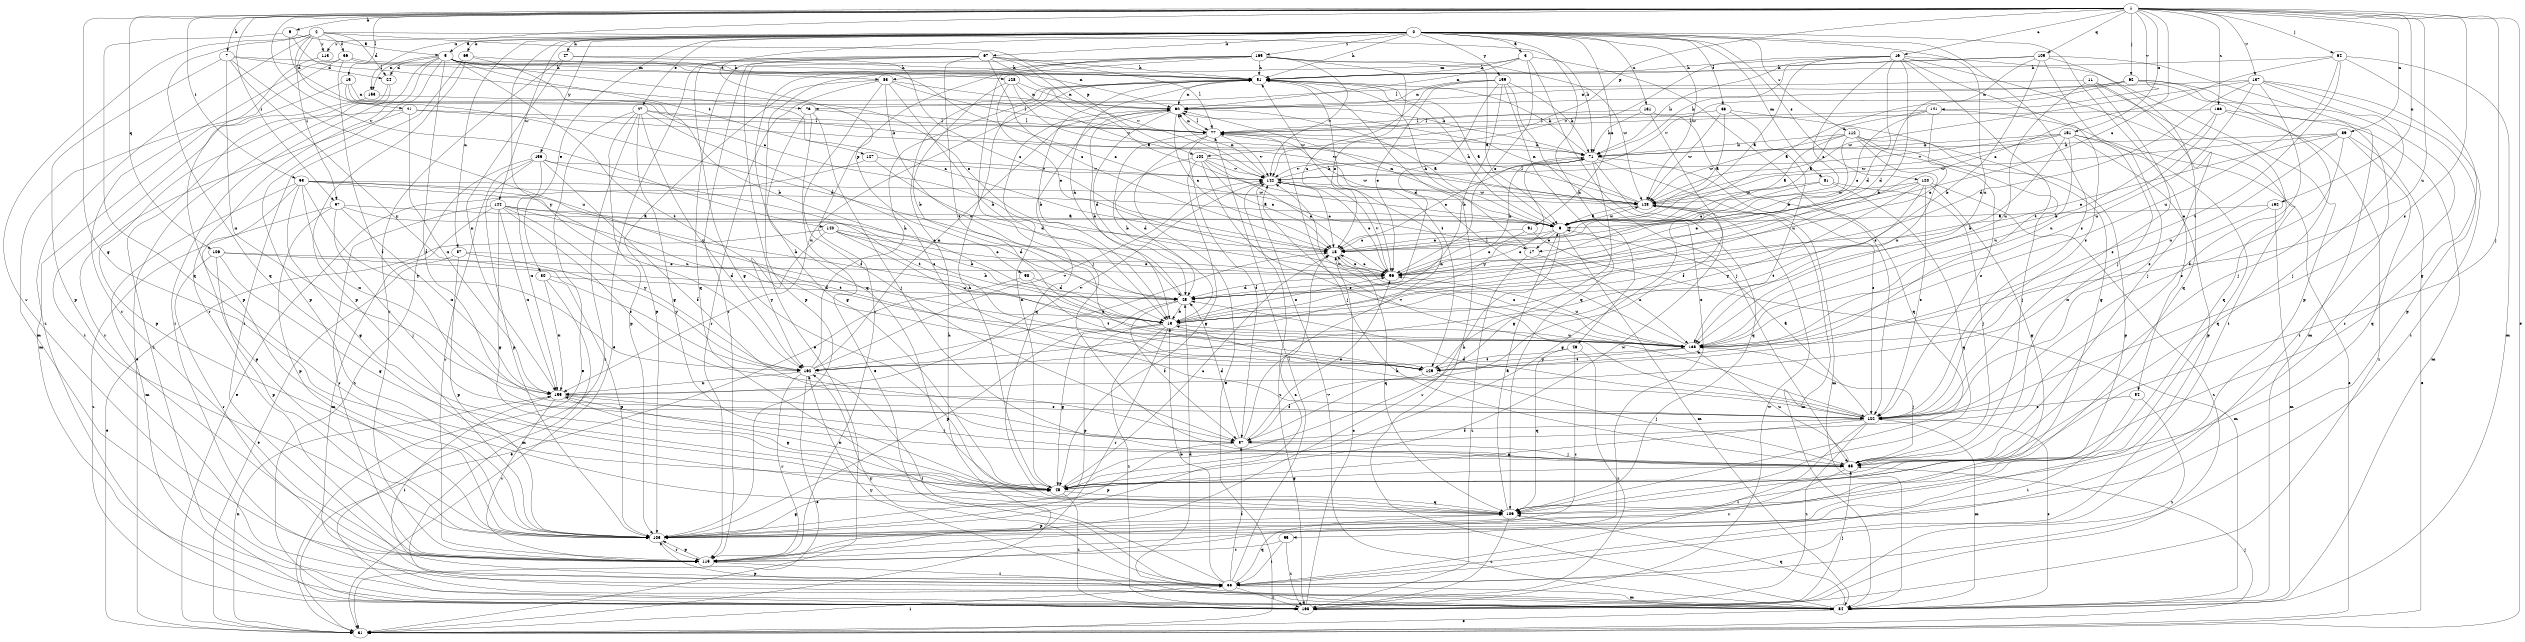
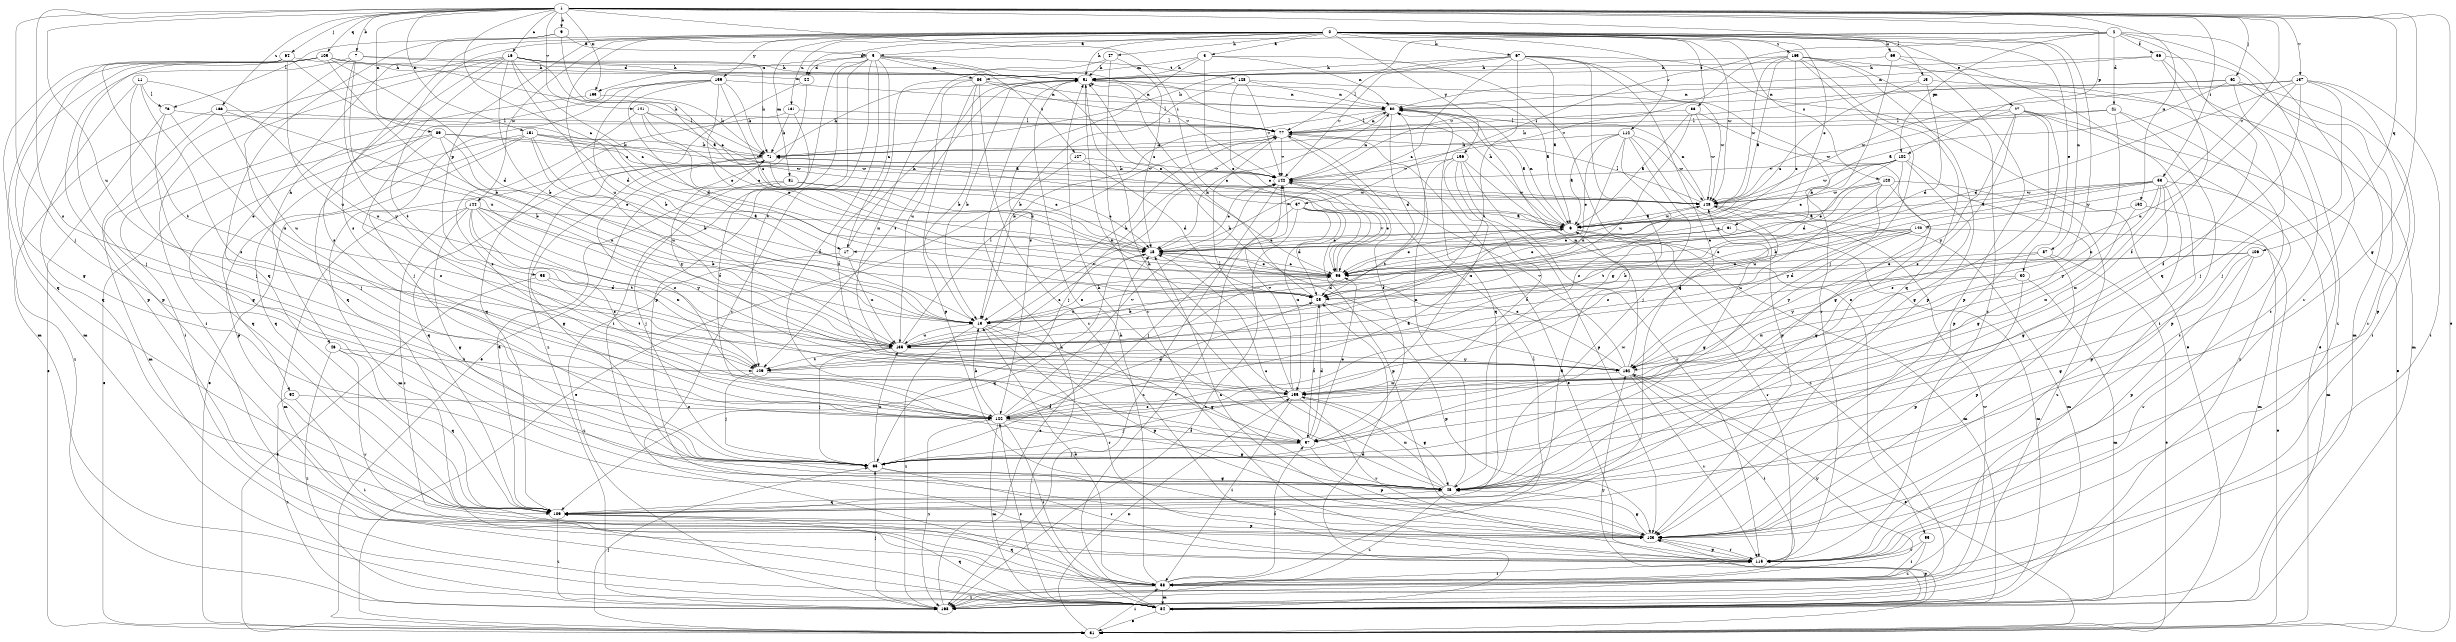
  strict digraph {
    0
    3
    5
    27
    30
    33
    46
    47
    51
    67
    69
    81
    87
    91
    94
    98
    112
-   113
    120
    122
    131
    135
    144
    148
    156
    159
    162
    165
    83
    90
    95
    96
    17
    153
    24
    115
    37
    58
    103
    127
    128
    129
    31
    45
    168
    77
    84
    155
    25
    6
    109
    18
    13
    142
    65
    71
    1
    7
    9
    16
    53
    57
    62
    64
    n65 [label=15]
    89
    102
    105
    106
    137
    140
    141
    151
    152
    166
    76
    2
    21
    36
    11
    0 -> 3 [label=a]
    0 -> 5 [label=a]
    0 -> 27 [label=e]
    0 -> 30 [label=e]
    0 -> 33 [label=f]
    0 -> 46 [label=h]
    0 -> 47 [label=h]
    0 -> 51 [label=h]
    0 -> 67 [label=k]
    0 -> 69 [label=k]
    0 -> 81 [label=m]
    0 -> 87 [label=n]
    0 -> 91 [label=o]
    0 -> 94 [label=o]
    0 -> 98 [label=p]
    0 -> 112 [label=r]
-   0 -> 113 [label=r]
    0 -> 120 [label=s]
    0 -> 122 [label=s]
    0 -> 131 [label=u]
    0 -> 135 [label=u]
    0 -> 144 [label=w]
    0 -> 148 [label=w]
    0 -> 156 [label=y]
    0 -> 159 [label=y]
    0 -> 162 [label=y]
    0 -> 165 [label=z]
    3 -> 51 [label=h]
    3 -> 122 [label=s]
    3 -> 83 [label=m]
    3 -> 90 [label=n]
    3 -> 95 [label=o]
    3 -> 96 [label=o]
    5 -> 83 [label=m]
    5 -> 96 [label=o]
    5 -> 17 [label=c]
    5 -> 153 [label=x]
    5 -> 24 [label=d]
    5 -> 115 [label=r]
    5 -> 37 [label=f]
    5 -> 58 [label=i]
    5 -> 103 [label=p]
    5 -> 127 [label=t]
    5 -> 128 [label=t]
    5 -> 129 [label=t]
    27 -> 122 [label=s]
    27 -> 148 [label=w]
    27 -> 162 [label=y]
    27 -> 103 [label=p]
    27 -> 31 [label=e]
    27 -> 45 [label=g]
    27 -> 168 [label=z]
    27 -> 77 [label=l]
    30 -> 103 [label=p]
    30 -> 84 [label=m]
    30 -> 155 [label=x]
    30 -> 25 [label=d]
    33 -> 135 [label=u]
    33 -> 148 [label=w]
    33 -> 45 [label=g]
    33 -> 77 [label=l]
    33 -> 6 [label=a]
    46 -> 115 [label=r]
    46 -> 129 [label=t]
    46 -> 168 [label=z]
    46 -> 109 [label=q]
    47 -> 51 [label=h]
    47 -> 115 [label=r]
    47 -> 155 [label=x]
    47 -> 18 [label=c]
    51 -> 90 [label=n]
    51 -> 129 [label=t]
    51 -> 155 [label=x]
    51 -> 6 [label=a]
    51 -> 13 [label=b]
    67 -> 51 [label=h]
    67 -> 115 [label=r]
    67 -> 129 [label=t]
    67 -> 31 [label=e]
    67 -> 45 [label=g]
    67 -> 77 [label=l]
    67 -> 6 [label=a]
    67 -> 109 [label=q]
    67 -> 18 [label=c]
    67 -> 142 [label=v]
    69 -> 51 [label=h]
    69 -> 58 [label=i]
    69 -> 103 [label=p]
    69 -> 13 [label=b]
    81 -> 148 [label=w]
-   81 -> 109 [label=q]
+   81 -> 109 [label=a]
    81 -> 18 [label=c]
    81 -> 65 [label=j]
    87 -> 162 [label=y]
    87 -> 96 [label=o]
    87 -> 103 [label=p]
    87 -> 31 [label=e]
    91 -> 96 [label=o]
    91 -> 84 [label=m]
    91 -> 18 [label=c]
    94 -> 122 [label=s]
    94 -> 58 [label=i]
    94 -> 168 [label=z]
    98 -> 129 [label=t]
    98 -> 31 [label=e]
    98 -> 25 [label=d]
    112 -> 122 [label=s]
    112 -> 135 [label=u]
    112 -> 148 [label=w]
    112 -> 96 [label=o]
    112 -> 103 [label=p]
    112 -> 6 [label=a]
    112 -> 65 [label=j]
    112 -> 71 [label=k]
-   113 -> 103 [label=p]
    120 -> 122 [label=s]
    120 -> 148 [label=w]
    120 -> 162 [label=y]
    120 -> 96 [label=o]
    120 -> 129 [label=t]
    120 -> 45 [label=g]
    120 -> 168 [label=z]
    122 -> 37 [label=f]
    122 -> 58 [label=i]
    122 -> 45 [label=g]
    122 -> 168 [label=z]
    122 -> 84 [label=m]
    122 -> 25 [label=d]
    122 -> 6 [label=a]
    122 -> 13 [label=b]
    122 -> 142 [label=v]
    131 -> 37 [label=f]
    131 -> 77 [label=l]
    131 -> 109 [label=q]
    131 -> 71 [label=k]
    135 -> 162 [label=y]
    135 -> 96 [label=u]
    135 -> 129 [label=t]
    135 -> 77 [label=l]
    135 -> 18 [label=c]
    135 -> 142 [label=v]
    135 -> 65 [label=j]
    144 -> 122 [label=s]
    144 -> 162 [label=y]
    144 -> 115 [label=r]
    144 -> 129 [label=t]
    144 -> 45 [label=g]
    144 -> 84 [label=m]
    144 -> 155 [label=x]
    144 -> 6 [label=a]
    144 -> 13 [label=b]
    148 -> 90 [label=n]
    148 -> 45 [label=g]
    148 -> 77 [label=l]
    148 -> 84 [label=m]
    148 -> 6 [label=a]
    156 -> 115 [label=r]
    156 -> 37 [label=f]
    156 -> 103 [label=p]
    156 -> 129 [label=t]
    156 -> 168 [label=z]
    156 -> 155 [label=x]
    156 -> 142 [label=v]
    159 -> 90 [label=n]
    159 -> 96 [label=o]
    159 -> 25 [label=d]
    159 -> 109 [label=q]
    159 -> 18 [label=c]
    159 -> 13 [label=b]
    159 -> 65 [label=j]
    159 -> 71 [label=k]
    162 -> 51 [label=h]
    162 -> 90 [label=n]
    162 -> 115 [label=r]
    162 -> 58 [label=i]
    162 -> 31 [label=e]
    162 -> 155 [label=x]
    162 -> 18 [label=c]
    162 -> 142 [label=v]
    165 -> 51 [label=h]
    165 -> 148 [label=w]
    165 -> 96 [label=o]
    165 -> 115 [label=r]
    165 -> 103 [label=p]
    165 -> 31 [label=e]
    165 -> 6 [label=a]
    165 -> 109 [label=q]
    165 -> 142 [label=v]
    165 -> 65 [label=j]
    83 -> 135 [label=u]
    83 -> 90 [label=n]
    83 -> 115 [label=r]
    83 -> 37 [label=f]
    83 -> 103 [label=p]
    83 -> 77 [label=l]
    83 -> 13 [label=b]
    90 -> 77 [label=l]
    90 -> 25 [label=d]
    90 -> 6 [label=a]
    90 -> 109 [label=q]
    90 -> 18 [label=c]
    90 -> 13 [label=b]
    95 -> 115 [label=r]
    95 -> 58 [label=i]
    95 -> 168 [label=z]
    96 -> 25 [label=d]
    96 -> 18 [label=c]
    96 -> 142 [label=v]
    96 -> 71 [label=k]
    17 -> 51 [label=h]
    17 -> 135 [label=u]
    17 -> 168 [label=z]
    153 -> 58 [label=i]
    153 -> 71 [label=k]
    24 -> 31 [label=e]
    24 -> 168 [label=z]
    115 -> 58 [label=i]
    115 -> 103 [label=p]
    37 -> 51 [label=h]
    37 -> 96 [label=o]
    37 -> 103 [label=p]
    37 -> 25 [label=d]
    37 -> 65 [label=j]
    58 -> 51 [label=h]
    58 -> 162 [label=y]
    58 -> 37 [label=f]
    58 -> 168 [label=z]
    58 -> 77 [label=l]
    58 -> 84 [label=m]
    58 -> 109 [label=q]
    58 -> 13 [label=b]
    103 -> 115 [label=r]
    103 -> 45 [label=g]
    103 -> 18 [label=c]
    127 -> 31 [label=e]
    127 -> 25 [label=d]
    127 -> 142 [label=v]
    128 -> 148 [label=w]
    128 -> 90 [label=n]
    128 -> 96 [label=o]
    128 -> 13 [label=b]
    128 -> 142 [label=v]
    129 -> 37 [label=f]
    129 -> 65 [label=j]
    31 -> 58 [label=i]
    31 -> 155 [label=x]
    31 -> 65 [label=j]
    45 -> 51 [label=h]
    45 -> 148 [label=w]
    45 -> 90 [label=n]
    45 -> 168 [label=z]
    45 -> 155 [label=x]
    45 -> 109 [label=q]
    45 -> 18 [label=c]
    168 -> 148 [label=w]
    168 -> 18 [label=c]
    168 -> 65 [label=j]
    77 -> 90 [label=n]
    77 -> 37 [label=f]
    77 -> 31 [label=e]
    77 -> 13 [label=b]
    77 -> 142 [label=v]
    77 -> 65 [label=j]
    77 -> 71 [label=k]
    84 -> 51 [label=h]
    84 -> 122 [label=s]
    84 -> 162 [label=y]
    84 -> 103 [label=p]
    84 -> 31 [label=e]
    84 -> 25 [label=d]
    84 -> 109 [label=q]
    84 -> 142 [label=v]
    155 -> 122 [label=s]
    155 -> 115 [label=r]
    155 -> 58 [label=i]
    155 -> 45 [label=g]
+   155 -> 77 [label=l]
    155 -> 142 [label=v]
    155 -> 65 [label=j]
    25 -> 51 [label=h]
    25 -> 37 [label=f]
    25 -> 103 [label=p]
    25 -> 13 [label=b]
    6 -> 51 [label=h]
    6 -> 148 [label=w]
    6 -> 90 [label=n]
    6 -> 96 [label=o]
    6 -> 17 [label=c]
    6 -> 115 [label=r]
    6 -> 84 [label=m]
    6 -> 18 [label=c]
    109 -> 103 [label=p]
    109 -> 168 [label=z]
    109 -> 6 [label=a]
    18 -> 96 [label=o]
    18 -> 109 [label=q]
    13 -> 135 [label=u]
    13 -> 96 [label=o]
    13 -> 115 [label=r]
    13 -> 103 [label=p]
    13 -> 45 [label=g]
    13 -> 168 [label=z]
    142 -> 148 [label=w]
    142 -> 90 [label=n]
    142 -> 96 [label=o]
    142 -> 168 [label=z]
    142 -> 18 [label=c]
    142 -> 71 [label=k]
    65 -> 135 [label=u]
    65 -> 115 [label=r]
    65 -> 45 [label=g]
    71 -> 51 [label=h]
    71 -> 122 [label=s]
    71 -> 162 [label=y]
    71 -> 45 [label=g]
    71 -> 84 [label=m]
    71 -> 109 [label=q]
    71 -> 18 [label=c]
    71 -> 142 [label=v]
    1 -> 122 [label=s]
    1 -> 135 [label=u]
    1 -> 17 [label=c]
    1 -> 153 [label=x]
    1 -> 31 [label=e]
    1 -> 45 [label=g]
    1 -> 65 [label=j]
    1 -> 7 [label=b]
    1 -> 9 [label=b]
    1 -> 16 [label=c]
    1 -> 53 [label=i]
    1 -> 57 [label=i]
    1 -> 62 [label=j]
    1 -> 64 [label=j]
    1 -> n65 [label=l]
    1 -> 89 [label=n]
    1 -> 102 [label=p]
    1 -> 105 [label=q]
    1 -> 106 [label=q]
    1 -> 137 [label=v]
    1 -> 140 [label=v]
    1 -> 141 [label=v]
    1 -> 151 [label=x]
    1 -> 152 [label=x]
    1 -> 166 [label=z]
    7 -> 51 [label=h]
    7 -> 135 [label=u]
    7 -> 162 [label=y]
    7 -> 24 [label=d]
    7 -> 103 [label=p]
    7 -> 155 [label=x]
    9 -> 5 [label=a]
    9 -> 109 [label=q]
    9 -> 18 [label=c]
    9 -> 76 [label=l]
    16 -> 51 [label=h]
    16 -> 122 [label=s]
    16 -> 58 [label=i]
    16 -> 103 [label=p]
    16 -> 129 [label=t]
    16 -> 25 [label=d]
    16 -> 6 [label=a]
    16 -> 18 [label=c]
    16 -> 13 [label=b]
    16 -> 142 [label=v]
    16 -> 71 [label=k]
    53 -> 135 [label=u]
    53 -> 148 [label=w]
    53 -> 162 [label=y]
    53 -> 103 [label=p]
    53 -> 45 [label=g]
    53 -> 84 [label=m]
    53 -> 155 [label=x]
    53 -> 6 [label=a]
    53 -> 13 [label=b]
    57 -> 103 [label=p]
    57 -> 168 [label=z]
    57 -> 155 [label=x]
    57 -> 25 [label=d]
    57 -> 6 [label=a]
    57 -> 65 [label=j]
    62 -> 90 [label=n]
    62 -> 115 [label=r]
    62 -> 58 [label=i]
    62 -> 6 [label=a]
    62 -> 142 [label=v]
    62 -> 65 [label=j]
    64 -> 51 [label=h]
    64 -> 135 [label=u]
    64 -> 129 [label=t]
    64 -> 45 [label=g]
    64 -> 84 [label=m]
    64 -> 18 [label=c]
    n65 -> 90 [label=n]
    n65 -> 84 [label=m]
    n65 -> 25 [label=d]
    n65 -> 18 [label=c]
    89 -> 122 [label=s]
    89 -> 135 [label=u]
    89 -> 148 [label=w]
    89 -> 96 [label=o]
    89 -> 31 [label=e]
    89 -> 109 [label=q]
    89 -> 71 [label=k]
    102 -> 122 [label=s]
    102 -> 148 [label=w]
    102 -> 96 [label=o]
    102 -> 45 [label=g]
    102 -> 25 [label=d]
    102 -> 18 [label=c]
    102 -> 142 [label=v]
    105 -> 51 [label=h]
    105 -> 84 [label=m]
    105 -> 25 [label=d]
    105 -> 109 [label=q]
    105 -> 13 [label=b]
    105 -> 65 [label=j]
    105 -> 71 [label=k]
    106 -> 96 [label=o]
    106 -> 115 [label=r]
    106 -> 103 [label=p]
    106 -> 45 [label=g]
    106 -> 25 [label=d]
    137 -> 135 [label=u]
    137 -> 148 [label=w]
    137 -> 90 [label=n]
    137 -> 37 [label=f]
    137 -> 58 [label=i]
    137 -> 103 [label=p]
    137 -> 25 [label=d]
    137 -> 65 [label=j]
    140 -> 135 [label=u]
    140 -> 162 [label=y]
    140 -> 96 [label=o]
    140 -> 31 [label=e]
    140 -> 18 [label=c]
    140 -> 13 [label=b]
    141 -> 122 [label=s]
    141 -> 96 [label=o]
    141 -> 77 [label=l]
    141 -> 6 [label=a]
    141 -> 18 [label=c]
    151 -> 135 [label=u]
    151 -> 148 [label=w]
    151 -> 103 [label=p]
    151 -> 31 [label=e]
    151 -> 109 [label=q]
    151 -> 13 [label=b]
    151 -> 142 [label=v]
    151 -> 71 [label=k]
    152 -> 84 [label=m]
    152 -> 155 [label=x]
    152 -> 6 [label=a]
    166 -> 135 [label=u]
    166 -> 168 [label=z]
    166 -> 77 [label=l]
    166 -> 84 [label=m]
    166 -> 13 [label=b]
    76 -> 31 [label=e]
    76 -> 45 [label=g]
    76 -> 77 [label=l]
    76 -> 65 [label=j]
-   2 -> 113 [label=r]
    2 -> 24 [label=d]
    2 -> 115 [label=r]
    2 -> 168 [label=z]
    2 -> 109 [label=q]
    2 -> 71 [label=k]
    2 -> 57 [label=i]
    2 -> 102 [label=p]
    2 -> 21 [label=d]
    2 -> 36 [label=f]
    21 -> 115 [label=r]
    21 -> 103 [label=p]
    21 -> 77 [label=l]
    21 -> 155 [label=x]
    21 -> 71 [label=k]
    36 -> 51 [label=h]
    36 -> 90 [label=n]
    36 -> 115 [label=r]
    36 -> 37 [label=f]
    36 -> 84 [label=m]
    11 -> 122 [label=s]
    11 -> 135 [label=u]
    11 -> 109 [label=q]
    11 -> 65 [label=j]
    11 -> 76 [label=l]
  }
